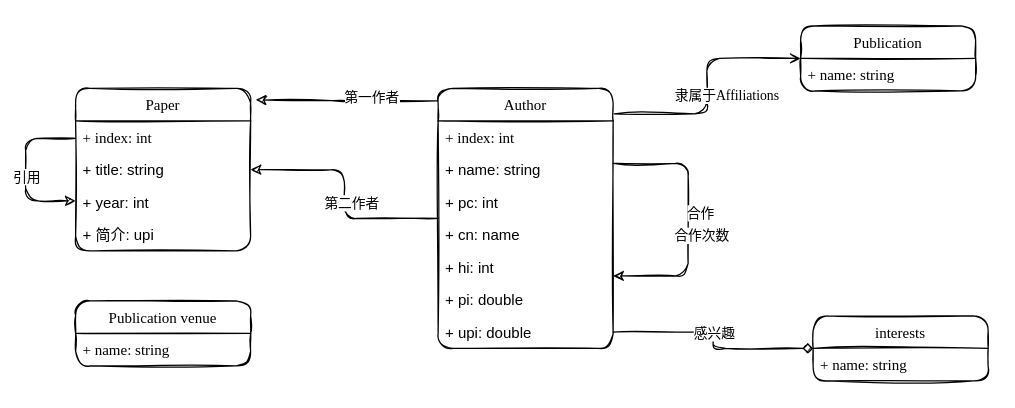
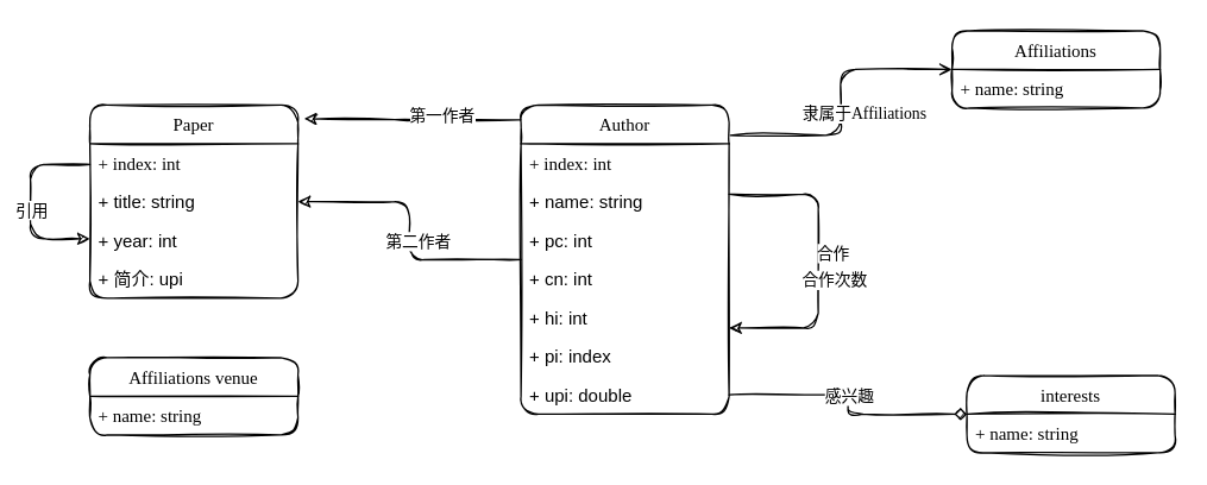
  <mxCell id="0" />
  <mxCell id="1" parent="0" />
  <mxCell id="2" style="edgeStyle=orthogonalEdgeStyle;rounded=1;sketch=1;orthogonalLoop=1;jettySize=auto;html=1;entryX=0;entryY=0.5;entryDx=0;entryDy=0;fontFamily=Georgia;exitX=1.006;exitY=0.098;exitDx=0;exitDy=0;exitPerimeter=0;endArrow=open;" edge="1" parent="1" source="8" target="16"><mxGeometry relative="1" as="geometry" /></mxCell>
  <mxCell id="3" value="隶属于Affiliations" style="edgeLabel;html=1;align=center;verticalAlign=middle;resizable=0;points=[];fontFamily=Georgia;" vertex="1" connectable="0" parent="2"><mxGeometry x="-0.235" y="-2" relative="1" as="geometry"><mxPoint x="13" y="-15" as="offset" /></mxGeometry></mxCell>
  <mxCell id="4" style="edgeStyle=orthogonalEdgeStyle;rounded=1;sketch=1;orthogonalLoop=1;jettySize=auto;html=1;fontFamily=Georgia;exitX=0;exitY=0.048;exitDx=0;exitDy=0;exitPerimeter=0;entryX=1.029;entryY=0.071;entryDx=0;entryDy=0;entryPerimeter=0;" edge="1" parent="1" source="8" target="22"><mxGeometry relative="1" as="geometry" /></mxCell>
  <mxCell id="5" value="第一作者" style="edgeLabel;html=1;align=center;verticalAlign=middle;resizable=0;points=[];fontFamily=Georgia;" vertex="1" connectable="0" parent="4"><mxGeometry x="-0.272" y="-3" relative="1" as="geometry"><mxPoint as="offset" /></mxGeometry></mxCell>
  <mxCell id="6" style="edgeStyle=orthogonalEdgeStyle;rounded=1;sketch=1;orthogonalLoop=1;jettySize=auto;html=1;fontFamily=Georgia;" edge="1" parent="1" source="8" target="22"><mxGeometry relative="1" as="geometry" /></mxCell>
  <mxCell id="7" value="第二作者" style="edgeLabel;html=1;align=center;verticalAlign=middle;resizable=0;points=[];fontFamily=Georgia;" vertex="1" connectable="0" parent="6"><mxGeometry x="0.211" y="-2" relative="1" as="geometry"><mxPoint x="5" y="28" as="offset" /></mxGeometry></mxCell>
  <mxCell id="8" value="Author" style="swimlane;fontStyle=0;childLayout=stackLayout;horizontal=1;startSize=26;fillColor=none;horizontalStack=0;resizeParent=1;resizeParentMax=0;resizeLast=0;collapsible=1;marginBottom=0;rounded=1;shadow=0;glass=0;sketch=1;fontFamily=Tahoma;" vertex="1" parent="1"><mxGeometry x="350" y="70" width="140" height="208" as="geometry"><mxRectangle x="340" y="220" width="90" height="26" as="alternateBounds" /></mxGeometry></mxCell>
  <mxCell id="9" value="+ index: int" style="text;strokeColor=none;fillColor=none;align=left;verticalAlign=top;spacingLeft=4;spacingRight=4;overflow=hidden;rotatable=0;points=[[0,0.5],[1,0.5]];portConstraint=eastwest;rounded=1;shadow=0;glass=0;sketch=1;fontFamily=Georgia;" vertex="1" parent="8"><mxGeometry y="26" width="140" height="26" as="geometry" /></mxCell>
  <mxCell id="10" value="+ name: string" style="text;strokeColor=none;fillColor=none;align=left;verticalAlign=top;spacingLeft=4;spacingRight=4;overflow=hidden;rotatable=0;points=[[0,0.5],[1,0.5]];portConstraint=eastwest;rounded=1;shadow=0;glass=0;sketch=1;" vertex="1" parent="8"><mxGeometry y="52" width="140" height="26" as="geometry" /></mxCell>
  <mxCell id="11" value="+ pc: int" style="text;strokeColor=none;fillColor=none;align=left;verticalAlign=top;spacingLeft=4;spacingRight=4;overflow=hidden;rotatable=0;points=[[0,0.5],[1,0.5]];portConstraint=eastwest;rounded=1;shadow=0;glass=0;sketch=1;" vertex="1" parent="8"><mxGeometry y="78" width="140" height="26" as="geometry" /></mxCell>
- <mxCell id="12" value="+ cn: name" style="text;strokeColor=none;fillColor=none;align=left;verticalAlign=top;spacingLeft=4;spacingRight=4;overflow=hidden;rotatable=0;points=[[0,0.5],[1,0.5]];portConstraint=eastwest;rounded=1;shadow=0;glass=0;sketch=1;" vertex="1" parent="8"><mxGeometry y="104" width="140" height="26" as="geometry" /></mxCell>
+ <mxCell id="12" value="+ cn: int" style="text;strokeColor=none;fillColor=none;align=left;verticalAlign=top;spacingLeft=4;spacingRight=4;overflow=hidden;rotatable=0;points=[[0,0.5],[1,0.5]];portConstraint=eastwest;rounded=1;shadow=0;glass=0;sketch=1;" vertex="1" parent="8"><mxGeometry y="104" width="140" height="26" as="geometry" /></mxCell>
  <mxCell id="13" value="+ hi: int" style="text;strokeColor=none;fillColor=none;align=left;verticalAlign=top;spacingLeft=4;spacingRight=4;overflow=hidden;rotatable=0;points=[[0,0.5],[1,0.5]];portConstraint=eastwest;rounded=1;shadow=0;glass=0;sketch=1;" vertex="1" parent="8"><mxGeometry y="130" width="140" height="26" as="geometry" /></mxCell>
- <mxCell id="14" value="+ pi: double" style="text;strokeColor=none;fillColor=none;align=left;verticalAlign=top;spacingLeft=4;spacingRight=4;overflow=hidden;rotatable=0;points=[[0,0.5],[1,0.5]];portConstraint=eastwest;rounded=1;shadow=0;glass=0;sketch=1;" vertex="1" parent="8"><mxGeometry y="156" width="140" height="26" as="geometry" /></mxCell>
+ <mxCell id="14" value="+ pi: index" style="text;strokeColor=none;fillColor=none;align=left;verticalAlign=top;spacingLeft=4;spacingRight=4;overflow=hidden;rotatable=0;points=[[0,0.5],[1,0.5]];portConstraint=eastwest;rounded=1;shadow=0;glass=0;sketch=1;" vertex="1" parent="8"><mxGeometry y="156" width="140" height="26" as="geometry" /></mxCell>
  <mxCell id="15" value="+ upi: double" style="text;strokeColor=none;fillColor=none;align=left;verticalAlign=top;spacingLeft=4;spacingRight=4;overflow=hidden;rotatable=0;points=[[0,0.5],[1,0.5]];portConstraint=eastwest;rounded=1;shadow=0;glass=0;sketch=1;" vertex="1" parent="8"><mxGeometry y="182" width="140" height="26" as="geometry" /></mxCell>
- <mxCell id="16" value="Publication" style="swimlane;fontStyle=0;childLayout=stackLayout;horizontal=1;startSize=26;fillColor=none;horizontalStack=0;resizeParent=1;resizeParentMax=0;resizeLast=0;collapsible=1;marginBottom=0;rounded=1;shadow=0;glass=0;sketch=1;fontFamily=Georgia;" vertex="1" parent="1"><mxGeometry x="640" y="20" width="140" height="52" as="geometry" /></mxCell>
+ <mxCell id="16" value="Affiliations" style="swimlane;fontStyle=0;childLayout=stackLayout;horizontal=1;startSize=26;fillColor=none;horizontalStack=0;resizeParent=1;resizeParentMax=0;resizeLast=0;collapsible=1;marginBottom=0;rounded=1;shadow=0;glass=0;sketch=1;fontFamily=Georgia;" vertex="1" parent="1"><mxGeometry x="640" y="20" width="140" height="52" as="geometry" /></mxCell>
  <mxCell id="17" value="+ name: string" style="text;strokeColor=none;fillColor=none;align=left;verticalAlign=top;spacingLeft=4;spacingRight=4;overflow=hidden;rotatable=0;points=[[0,0.5],[1,0.5]];portConstraint=eastwest;rounded=1;shadow=0;glass=0;sketch=1;fontFamily=Georgia;" vertex="1" parent="16"><mxGeometry y="26" width="140" height="26" as="geometry" /></mxCell>
  <mxCell id="18" value="interests" style="swimlane;fontStyle=0;childLayout=stackLayout;horizontal=1;startSize=26;fillColor=none;horizontalStack=0;resizeParent=1;resizeParentMax=0;resizeLast=0;collapsible=1;marginBottom=0;rounded=1;shadow=0;glass=0;sketch=1;fontFamily=Georgia;" vertex="1" parent="1"><mxGeometry x="650" y="252" width="140" height="52" as="geometry" /></mxCell>
  <mxCell id="19" value="+ name: string" style="text;strokeColor=none;fillColor=none;align=left;verticalAlign=top;spacingLeft=4;spacingRight=4;overflow=hidden;rotatable=0;points=[[0,0.5],[1,0.5]];portConstraint=eastwest;rounded=1;shadow=0;glass=0;sketch=1;fontFamily=Georgia;" vertex="1" parent="18"><mxGeometry y="26" width="140" height="26" as="geometry" /></mxCell>
  <mxCell id="20" style="edgeStyle=orthogonalEdgeStyle;rounded=1;sketch=1;orthogonalLoop=1;jettySize=auto;html=1;entryX=0;entryY=0.5;entryDx=0;entryDy=0;fontFamily=Georgia;endArrow=diamond;" edge="1" parent="1" source="15" target="18"><mxGeometry relative="1" as="geometry" /></mxCell>
  <mxCell id="21" value="感兴趣" style="edgeLabel;html=1;align=center;verticalAlign=middle;resizable=0;points=[];fontFamily=Georgia;" vertex="1" connectable="0" parent="20"><mxGeometry x="-0.359" relative="1" as="geometry"><mxPoint x="25" as="offset" /></mxGeometry></mxCell>
  <mxCell id="22" value="Paper" style="swimlane;fontStyle=0;childLayout=stackLayout;horizontal=1;startSize=26;fillColor=none;horizontalStack=0;resizeParent=1;resizeParentMax=0;resizeLast=0;collapsible=1;marginBottom=0;rounded=1;shadow=0;glass=0;sketch=1;fontFamily=Tahoma;" vertex="1" parent="1"><mxGeometry x="60" y="70" width="140" height="130" as="geometry"><mxRectangle x="340" y="220" width="90" height="26" as="alternateBounds" /></mxGeometry></mxCell>
  <mxCell id="23" value="+ index: int" style="text;strokeColor=none;fillColor=none;align=left;verticalAlign=top;spacingLeft=4;spacingRight=4;overflow=hidden;rotatable=0;points=[[0,0.5],[1,0.5]];portConstraint=eastwest;rounded=1;shadow=0;glass=0;sketch=1;fontFamily=Georgia;" vertex="1" parent="22"><mxGeometry y="26" width="140" height="26" as="geometry" /></mxCell>
  <mxCell id="24" value="+ title: string" style="text;strokeColor=none;fillColor=none;align=left;verticalAlign=top;spacingLeft=4;spacingRight=4;overflow=hidden;rotatable=0;points=[[0,0.5],[1,0.5]];portConstraint=eastwest;rounded=1;shadow=0;glass=0;sketch=1;" vertex="1" parent="22"><mxGeometry y="52" width="140" height="26" as="geometry" /></mxCell>
  <mxCell id="25" value="+ year: int" style="text;strokeColor=none;fillColor=none;align=left;verticalAlign=top;spacingLeft=4;spacingRight=4;overflow=hidden;rotatable=0;points=[[0,0.5],[1,0.5]];portConstraint=eastwest;rounded=1;shadow=0;glass=0;sketch=1;" vertex="1" parent="22"><mxGeometry y="78" width="140" height="26" as="geometry" /></mxCell>
  <mxCell id="26" value="+ 简介: upi" style="text;strokeColor=none;fillColor=none;align=left;verticalAlign=top;spacingLeft=4;spacingRight=4;overflow=hidden;rotatable=0;points=[[0,0.5],[1,0.5]];portConstraint=eastwest;rounded=1;shadow=0;glass=0;sketch=1;" vertex="1" parent="22"><mxGeometry y="104" width="140" height="26" as="geometry" /></mxCell>
- <mxCell id="27" value="Publication venue" style="swimlane;fontStyle=0;childLayout=stackLayout;horizontal=1;startSize=26;fillColor=none;horizontalStack=0;resizeParent=1;resizeParentMax=0;resizeLast=0;collapsible=1;marginBottom=0;rounded=1;shadow=0;glass=0;sketch=1;fontFamily=Georgia;" vertex="1" parent="1"><mxGeometry x="60" y="240" width="140" height="52" as="geometry" /></mxCell>
+ <mxCell id="27" value="Affiliations venue" style="swimlane;fontStyle=0;childLayout=stackLayout;horizontal=1;startSize=26;fillColor=none;horizontalStack=0;resizeParent=1;resizeParentMax=0;resizeLast=0;collapsible=1;marginBottom=0;rounded=1;shadow=0;glass=0;sketch=1;fontFamily=Georgia;" vertex="1" parent="1"><mxGeometry x="60" y="240" width="140" height="52" as="geometry" /></mxCell>
  <mxCell id="28" value="+ name: string" style="text;strokeColor=none;fillColor=none;align=left;verticalAlign=top;spacingLeft=4;spacingRight=4;overflow=hidden;rotatable=0;points=[[0,0.5],[1,0.5]];portConstraint=eastwest;rounded=1;shadow=0;glass=0;sketch=1;fontFamily=Georgia;" vertex="1" parent="27"><mxGeometry y="26" width="140" height="26" as="geometry" /></mxCell>
  <mxCell id="29" style="edgeStyle=orthogonalEdgeStyle;rounded=1;sketch=1;orthogonalLoop=1;jettySize=auto;html=1;fontFamily=Georgia;" edge="1" parent="1" source="22" target="22"><mxGeometry relative="1" as="geometry"><Array as="points"><mxPoint x="20" y="110" /></Array></mxGeometry></mxCell>
  <mxCell id="30" value="引用" style="edgeLabel;html=1;align=center;verticalAlign=middle;resizable=0;points=[];fontFamily=Georgia;" vertex="1" connectable="0" parent="29"><mxGeometry x="-0.163" y="4" relative="1" as="geometry"><mxPoint x="-4" y="16" as="offset" /></mxGeometry></mxCell>
  <mxCell id="31" value="合作" style="edgeStyle=orthogonalEdgeStyle;rounded=1;sketch=1;orthogonalLoop=1;jettySize=auto;html=1;fontFamily=Georgia;" edge="1" parent="1" source="8" target="8"><mxGeometry x="-0.048" y="10" relative="1" as="geometry"><Array as="points"><mxPoint x="550" y="130" /><mxPoint x="560" y="220" /></Array><mxPoint as="offset" /></mxGeometry></mxCell>
  <mxCell id="32" value="合作次数" style="edgeLabel;html=1;align=center;verticalAlign=middle;resizable=0;points=[];fontFamily=Georgia;" vertex="1" connectable="0" parent="31"><mxGeometry x="0.087" y="3" relative="1" as="geometry"><mxPoint x="7" y="3" as="offset" /></mxGeometry></mxCell>
